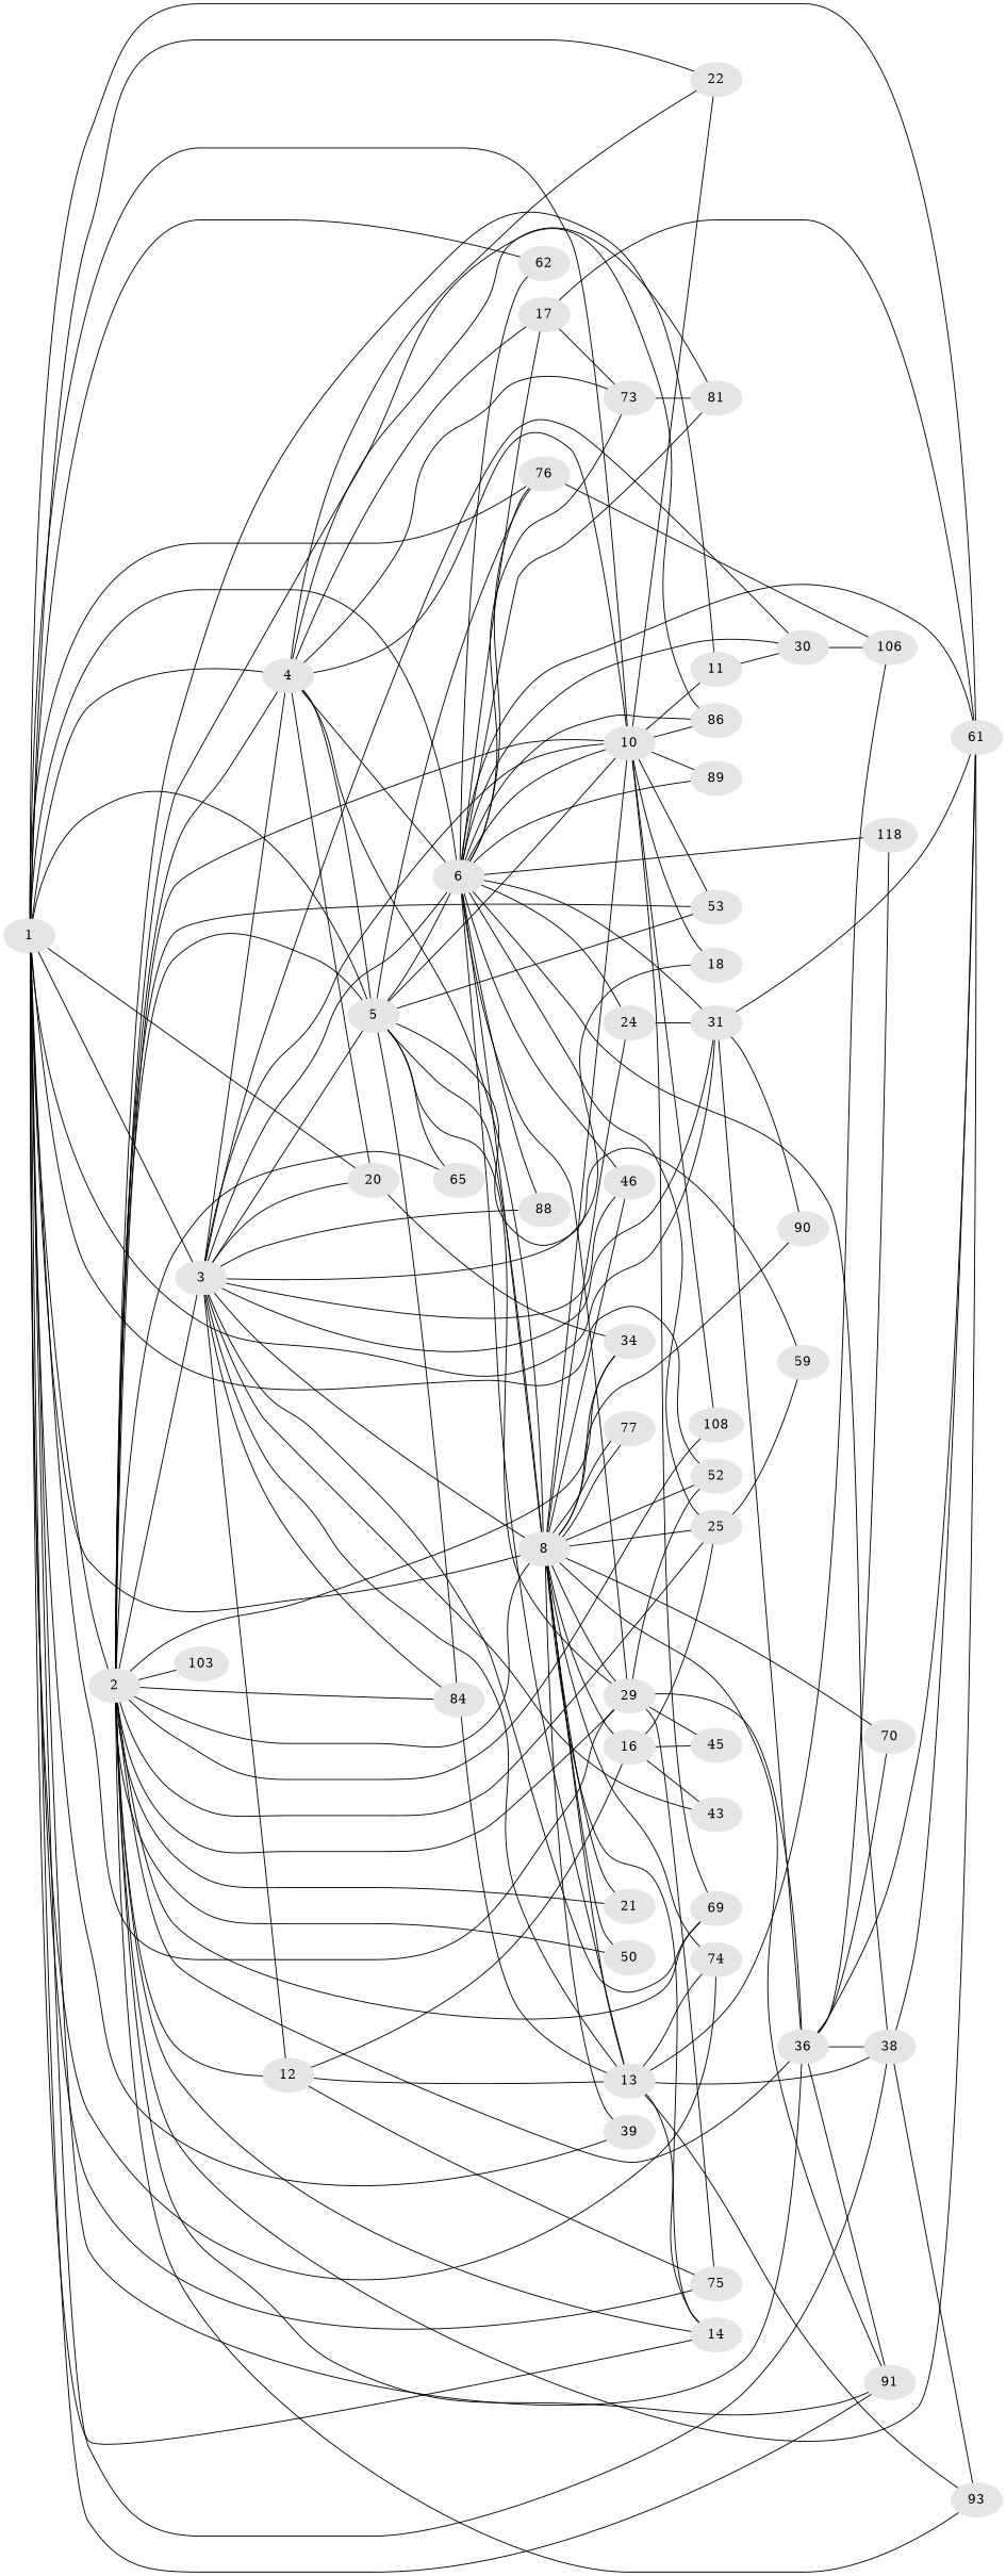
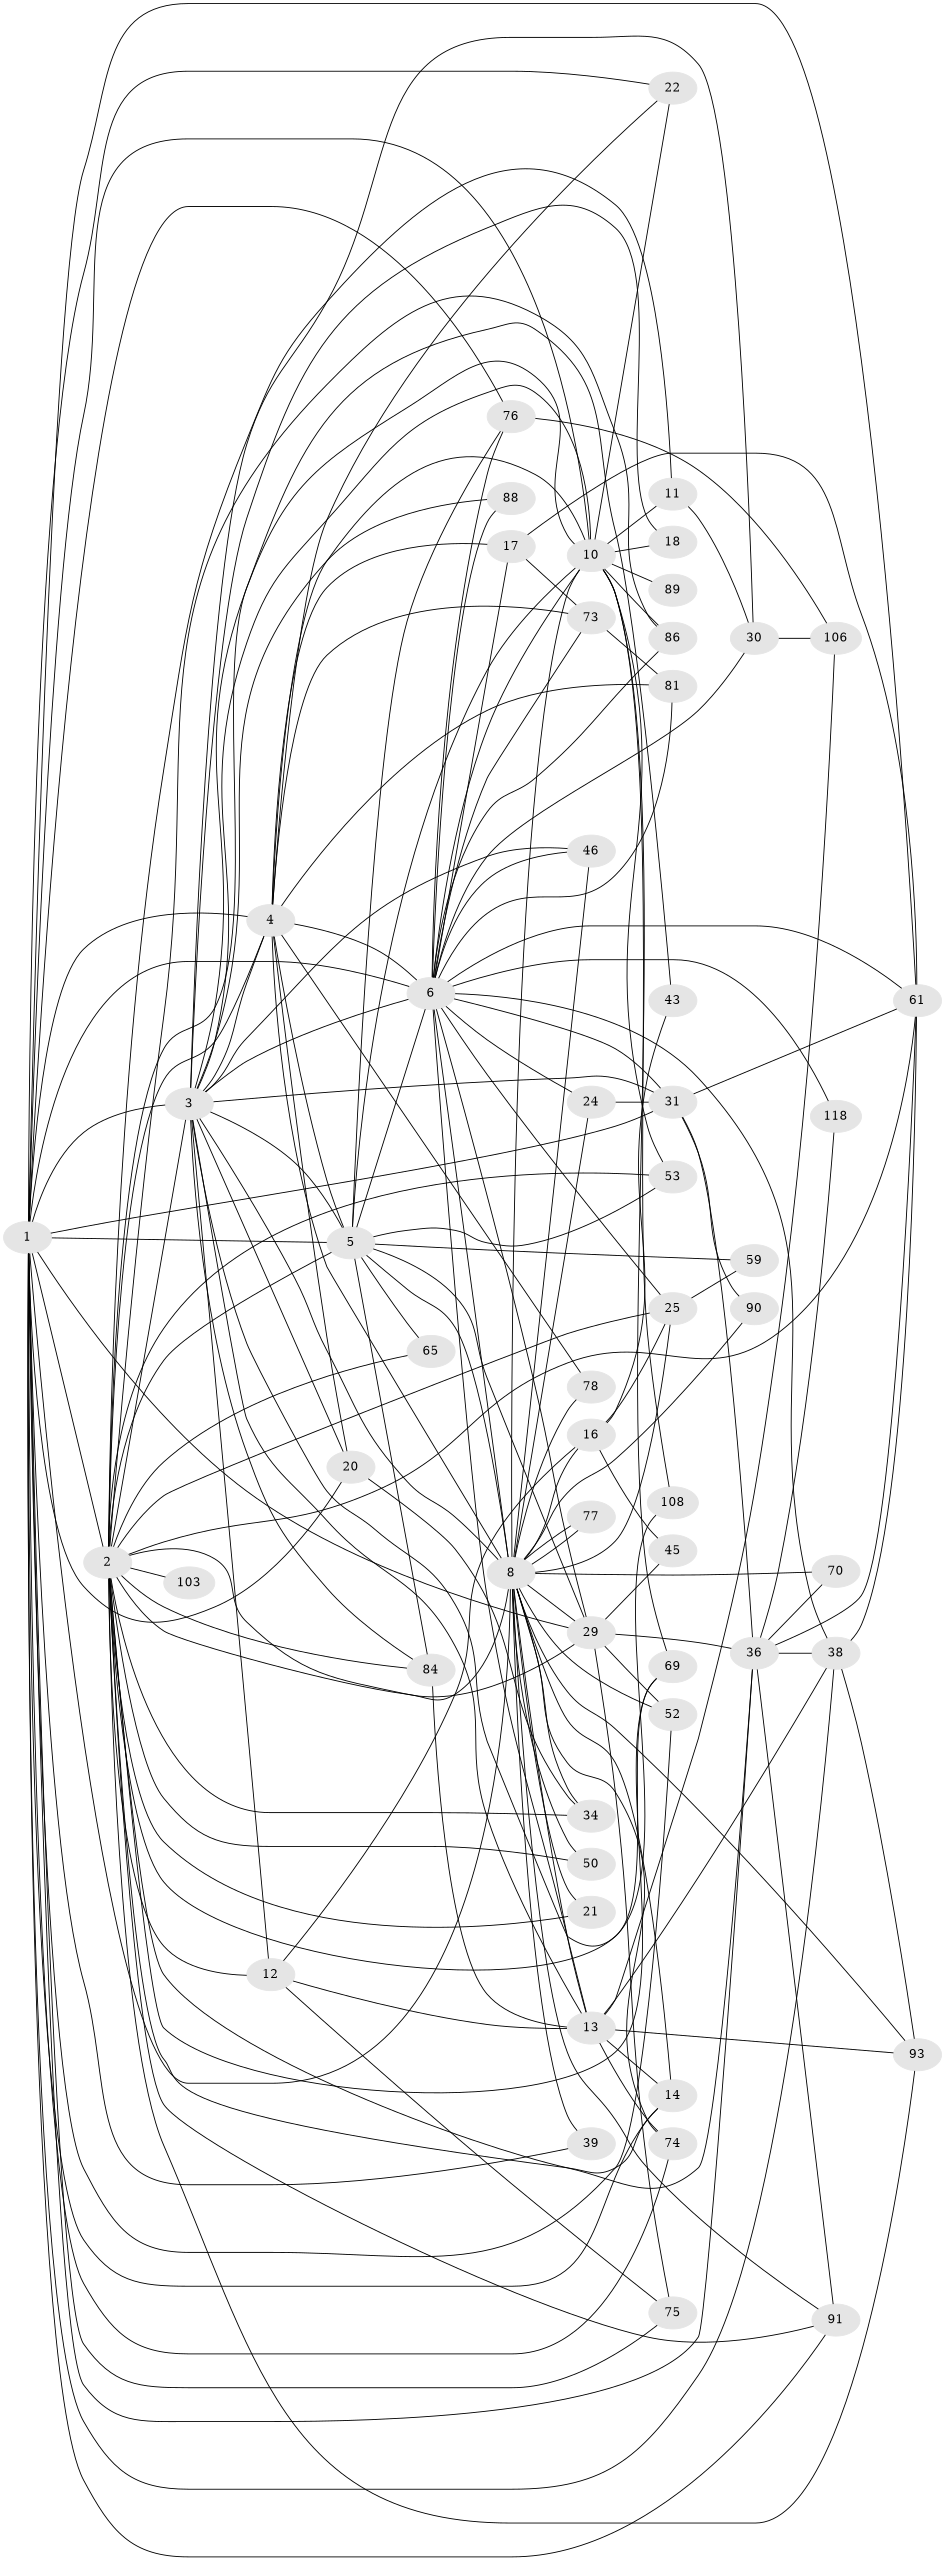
  graph {
    rankdir=LR
    node [color=gray90 style=filled]
    1 [super="+76"]
    2 [super="+98+9+47+92+67"]
    3 [super="+28"]
    4 [super="+107"]
    5
    6 [super="+7"]
    8 [super="+57+56"]
    10 [super="+72"]
    14 [super="+27"]
    20 [super="+104"]
    22 [super="+90+87"]
    n12 [label=76 super="+40"]
    29 [super="+48+37+42"]
    31
    36 [super="+44+96+114+95"]
    38 [super="+73+54"]
    39
    52 [super="+122"]
    61 [super="+136+130+80"]
-   62
    74 [super="+125"]
    75 [super="+102"]
    91 [super="+117"]
    11
    12 [super="+60+71"]
    21
    25 [super="+83+68"]
    34
    50
    53
    65 [super="+111"]
    69 [super="+101+79"]
    84 [super="+99"]
    86
    93 [super="+127+100"]
    103
    108
    13 [super="+135+55+109"]
    18
    30 [super="+85"]
    43
    46 [super="+139"]
    88
    17 [super="+49"]
    n45 [label=73 super="+64"]
+   78
    81
    59
    24 [super="+41"]
    89
    118 [super="+134"]
    16
    70
    77
    n55 [label=90]
    106
    45
    1 -- 2 [weight=3]
    1 -- 3
    1 -- 4 [weight=2]
    1 -- 5
    1 -- 6 [weight=4]
    1 -- 8
    1 -- 10 [weight=2]
    1 -- 14
    1 -- 20
    1 -- 22 [weight=2]
    1 -- n12
    1 -- 29 [weight=2]
    1 -- 31
    1 -- 36
    1 -- 38
    1 -- 39
    1 -- 52
    1 -- 61 [weight=2]
-   1 -- 62
    1 -- 74
    1 -- 75
    1 -- 91
    2 -- 3 [weight=2]
    2 -- 4 [weight=2]
    2 -- 5 [weight=2]
    2 -- 8 [weight=2]
    2 -- 10 [weight=2]
    2 -- 14
    2 -- 29
    2 -- 36 [weight=2]
    2 -- 61
    2 -- 91
    2 -- 11
    2 -- 12 [weight=2]
    2 -- 21
    2 -- 25
    2 -- 34
    2 -- 50 [weight=2]
    2 -- 53
    2 -- 65 [weight=2]
    2 -- 69
    2 -- 84
    2 -- 86
    2 -- 93 [weight=2]
    2 -- 103 [weight=2]
    2 -- 108
    3 -- 4
    3 -- 5
    3 -- 6 [weight=2]
    3 -- 8
    3 -- 10
    3 -- 20 [weight=2]
    3 -- 31
    3 -- 12 [weight=2]
    3 -- 69
    3 -- 84
    3 -- 13
    3 -- 18
    3 -- 30
    3 -- 43
    3 -- 46
    3 -- 88
    4 -- 5
    4 -- 6 [weight=2]
    4 -- 8
    4 -- 10
    4 -- 20
    4 -- 22
    4 -- 17 [weight=2]
    4 -- n45
+   4 -- 78
    4 -- 81
    5 -- 6 [weight=4]
    5 -- 8
    5 -- 10
    5 -- n12
    5 -- 29
    5 -- 53
    5 -- 65 [weight=2]
    5 -- 84
    5 -- 59
    6 -- 8 [weight=6]
    6 -- 10 [weight=2]
    6 -- n12
    6 -- 29
    6 -- 31
    6 -- 38 [weight=3]
    6 -- 61
-   6 -- 62
    6 -- 25 [weight=2]
    6 -- 86
    6 -- 13 [weight=3]
    6 -- 30 [weight=2]
    6 -- 46
    6 -- 88
    6 -- 17
    6 -- n45 [weight=2]
    6 -- 81
    6 -- 24 [weight=2]
-   6 -- 89
    6 -- 118 [weight=2]
    8 -- 10
    8 -- 14
    8 -- 29
    8 -- 39
    8 -- 52
    8 -- 74
    8 -- 91
    8 -- 21
    8 -- 25
    8 -- 34
    8 -- 50
+   8 -- 93
    8 -- 13
    8 -- 46
+   8 -- 78
    8 -- 24
    8 -- 16
    8 -- 70
    8 -- 77
    8 -- 77
    8 -- n55
    10 -- 22
    10 -- 11
    10 -- 53
    10 -- 69
    10 -- 86
    10 -- 108
    10 -- 18
    10 -- 89
    20 -- 34
    n12 -- 106
    29 -- 36
    29 -- 52
    29 -- 75
    29 -- 45
    31 -- 36
    31 -- 61
    31 -- n55
    36 -- 38 [weight=3]
    36 -- 61
    36 -- 91
    36 -- 118
    36 -- 70
    38 -- 61
    38 -- 93
    11 -- 30
    12 -- 75
    12 -- 13
    12 -- 16
    25 -- 59
    84 -- 13
    13 -- 14
    13 -- 38
    13 -- 74
    13 -- 93
    13 -- 106
    30 -- 106
    17 -- 61
    17 -- n45
    n45 -- 81
    24 -- 31
    16 -- 25
    16 -- 43
    16 -- 45
  }
